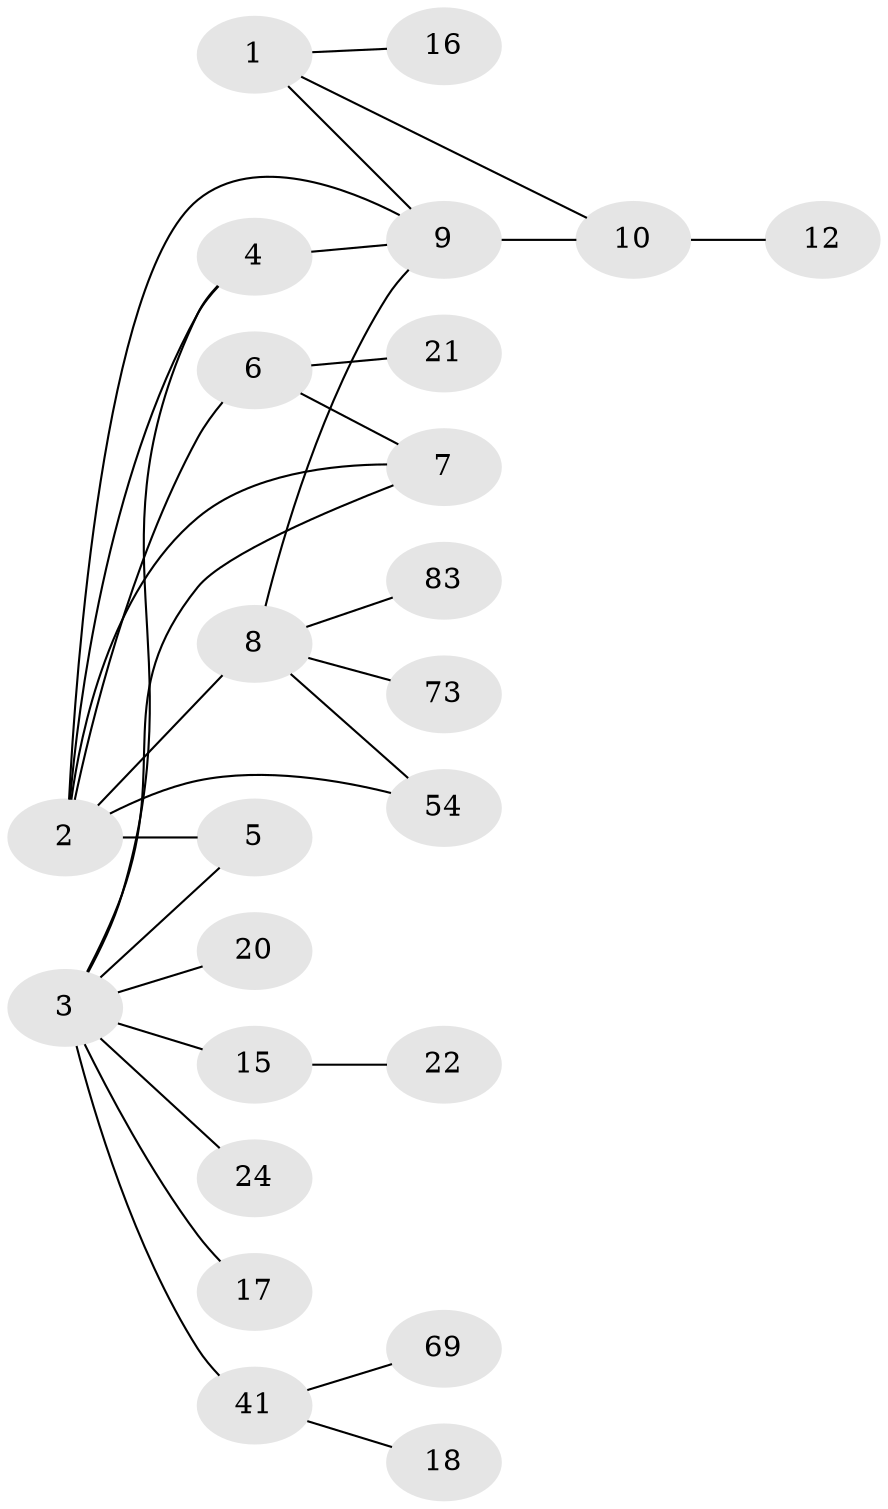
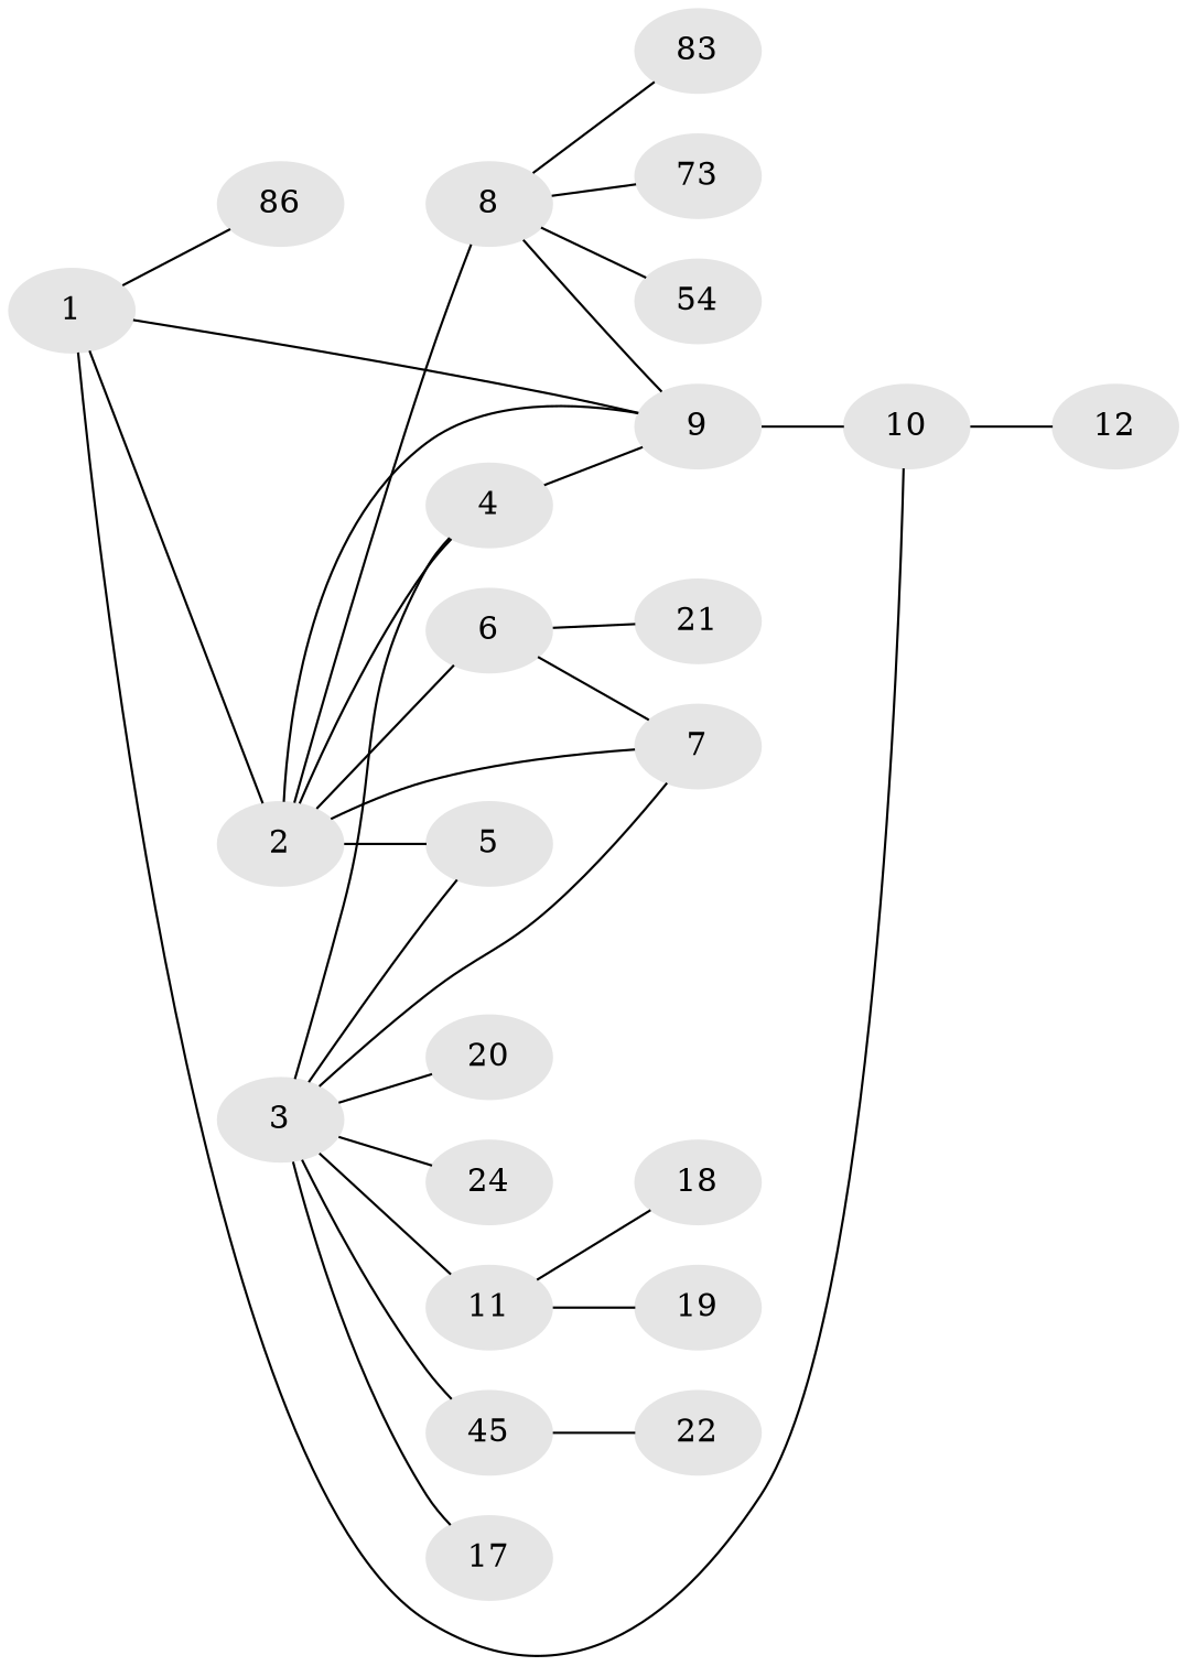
  graph {
    rankdir=LR
    node [color=gray90 style=filled]
    edge [weight=1.0]
    1
    2
    9
    10
-   16
+   16 [label=86]
    4
    5
    6
    7
    8
    12
    21
    n13 [label=73]
    n14 [label=54]
    n15 [label=83]
    3
-   11 [label=41]
-   15
+   11
+   15 [label=45]
    17
    20
    24
    18
-   19 [label=69]
+   19
    22
-   n14 -- 2
+   1 -- 2
    1 -- 9
    1 -- 10
    1 -- 16 [weight=2.0]
    2 -- 9
    2 -- 4
    2 -- 5 [weight=9.0]
    2 -- 6
    2 -- 7
    2 -- 8
    9 -- 10 [weight=2.0]
    10 -- 12 [weight=2.0]
    4 -- 9
    6 -- 7
    6 -- 21
    8 -- 9
    8 -- n13
    8 -- n14
    8 -- n15
    3 -- 4
    3 -- 5
    3 -- 7
    3 -- 11
    3 -- 15
    3 -- 17
    3 -- 20
    3 -- 24
    11 -- 18
    11 -- 19
    15 -- 22
  }
